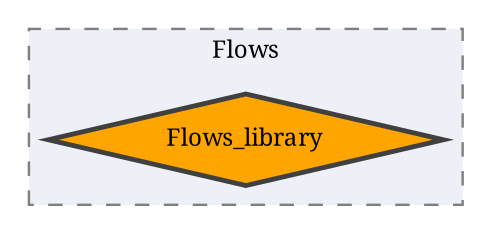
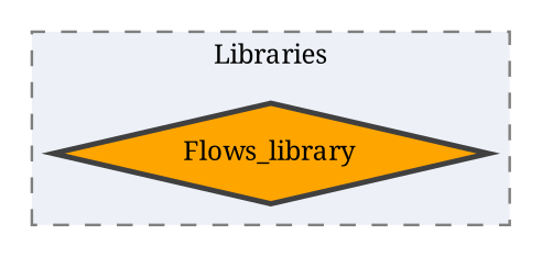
  digraph {
    compound=true
    fontname="Noto Serif"
    n1 [color=grey25 fillcolor=orange fontname="Noto Serif" fontsize=10 height=0.2 label=Flows_library shape=diamond style="filled,bold" width=0.4]
    subgraph cluster_1 {
      bgcolor="#edf0f7"
      fontsize=10
-     label=Flows
+     label=Libraries
      pencolor=grey50
      style="filled,dashed"
      n1
    }
  }
